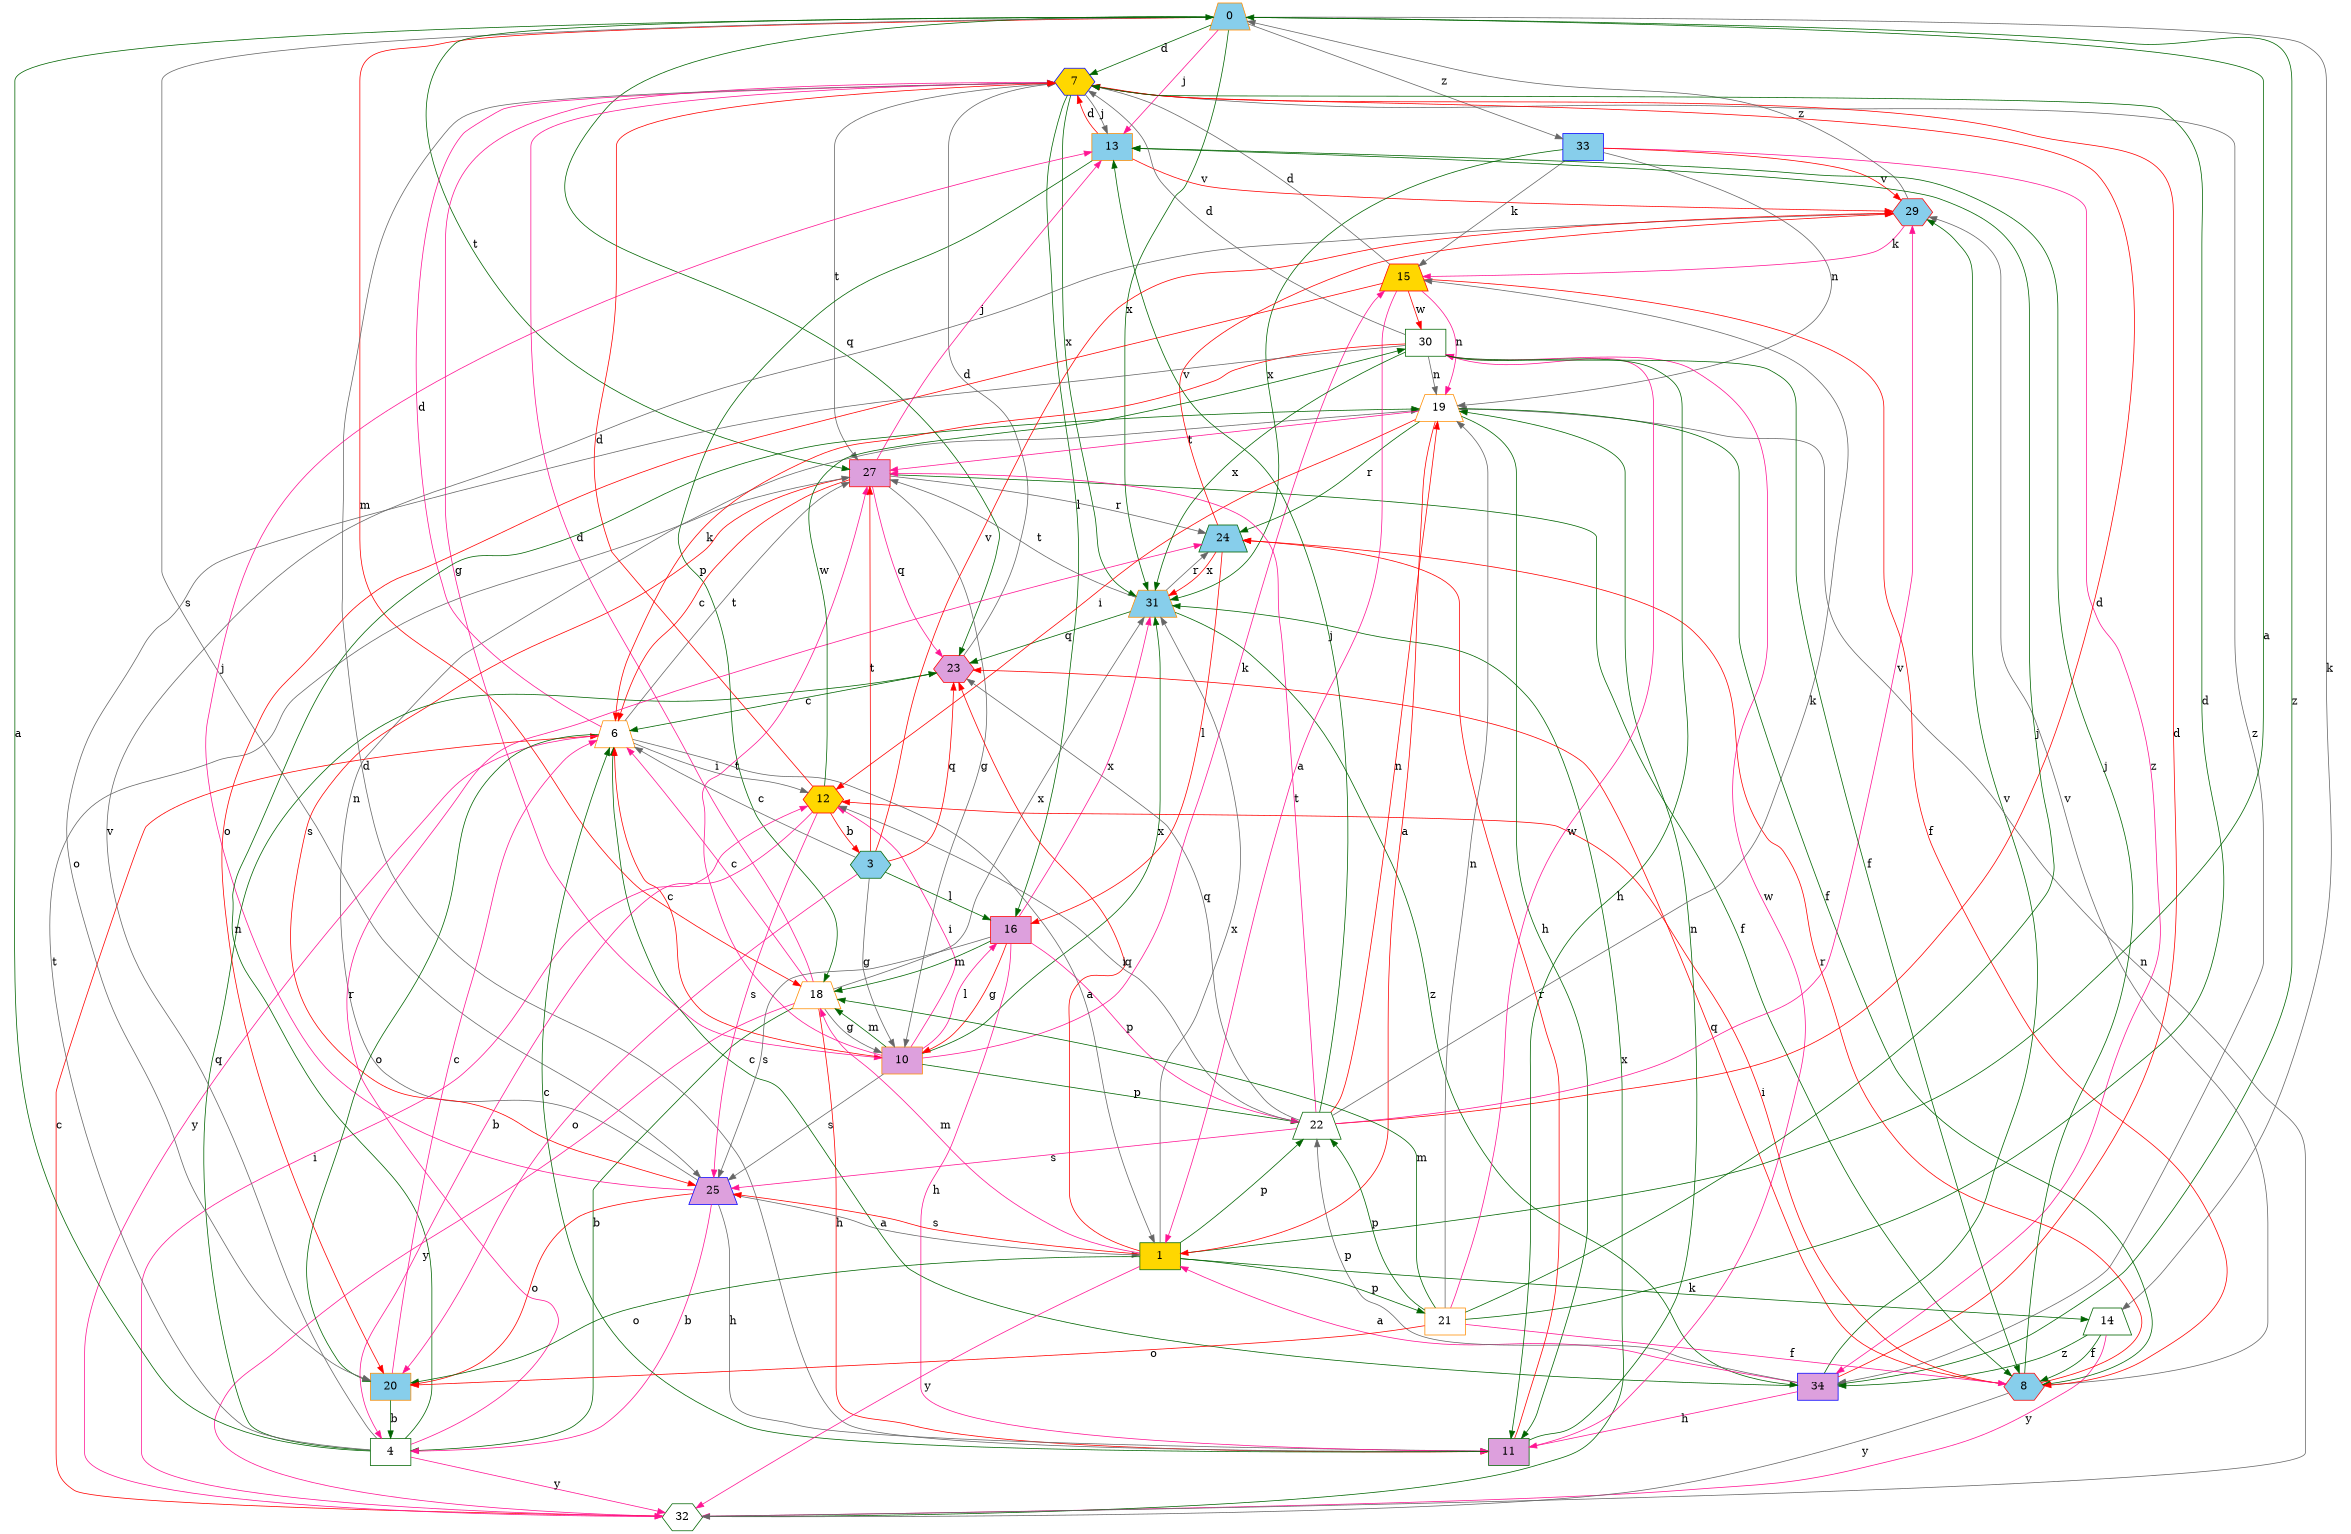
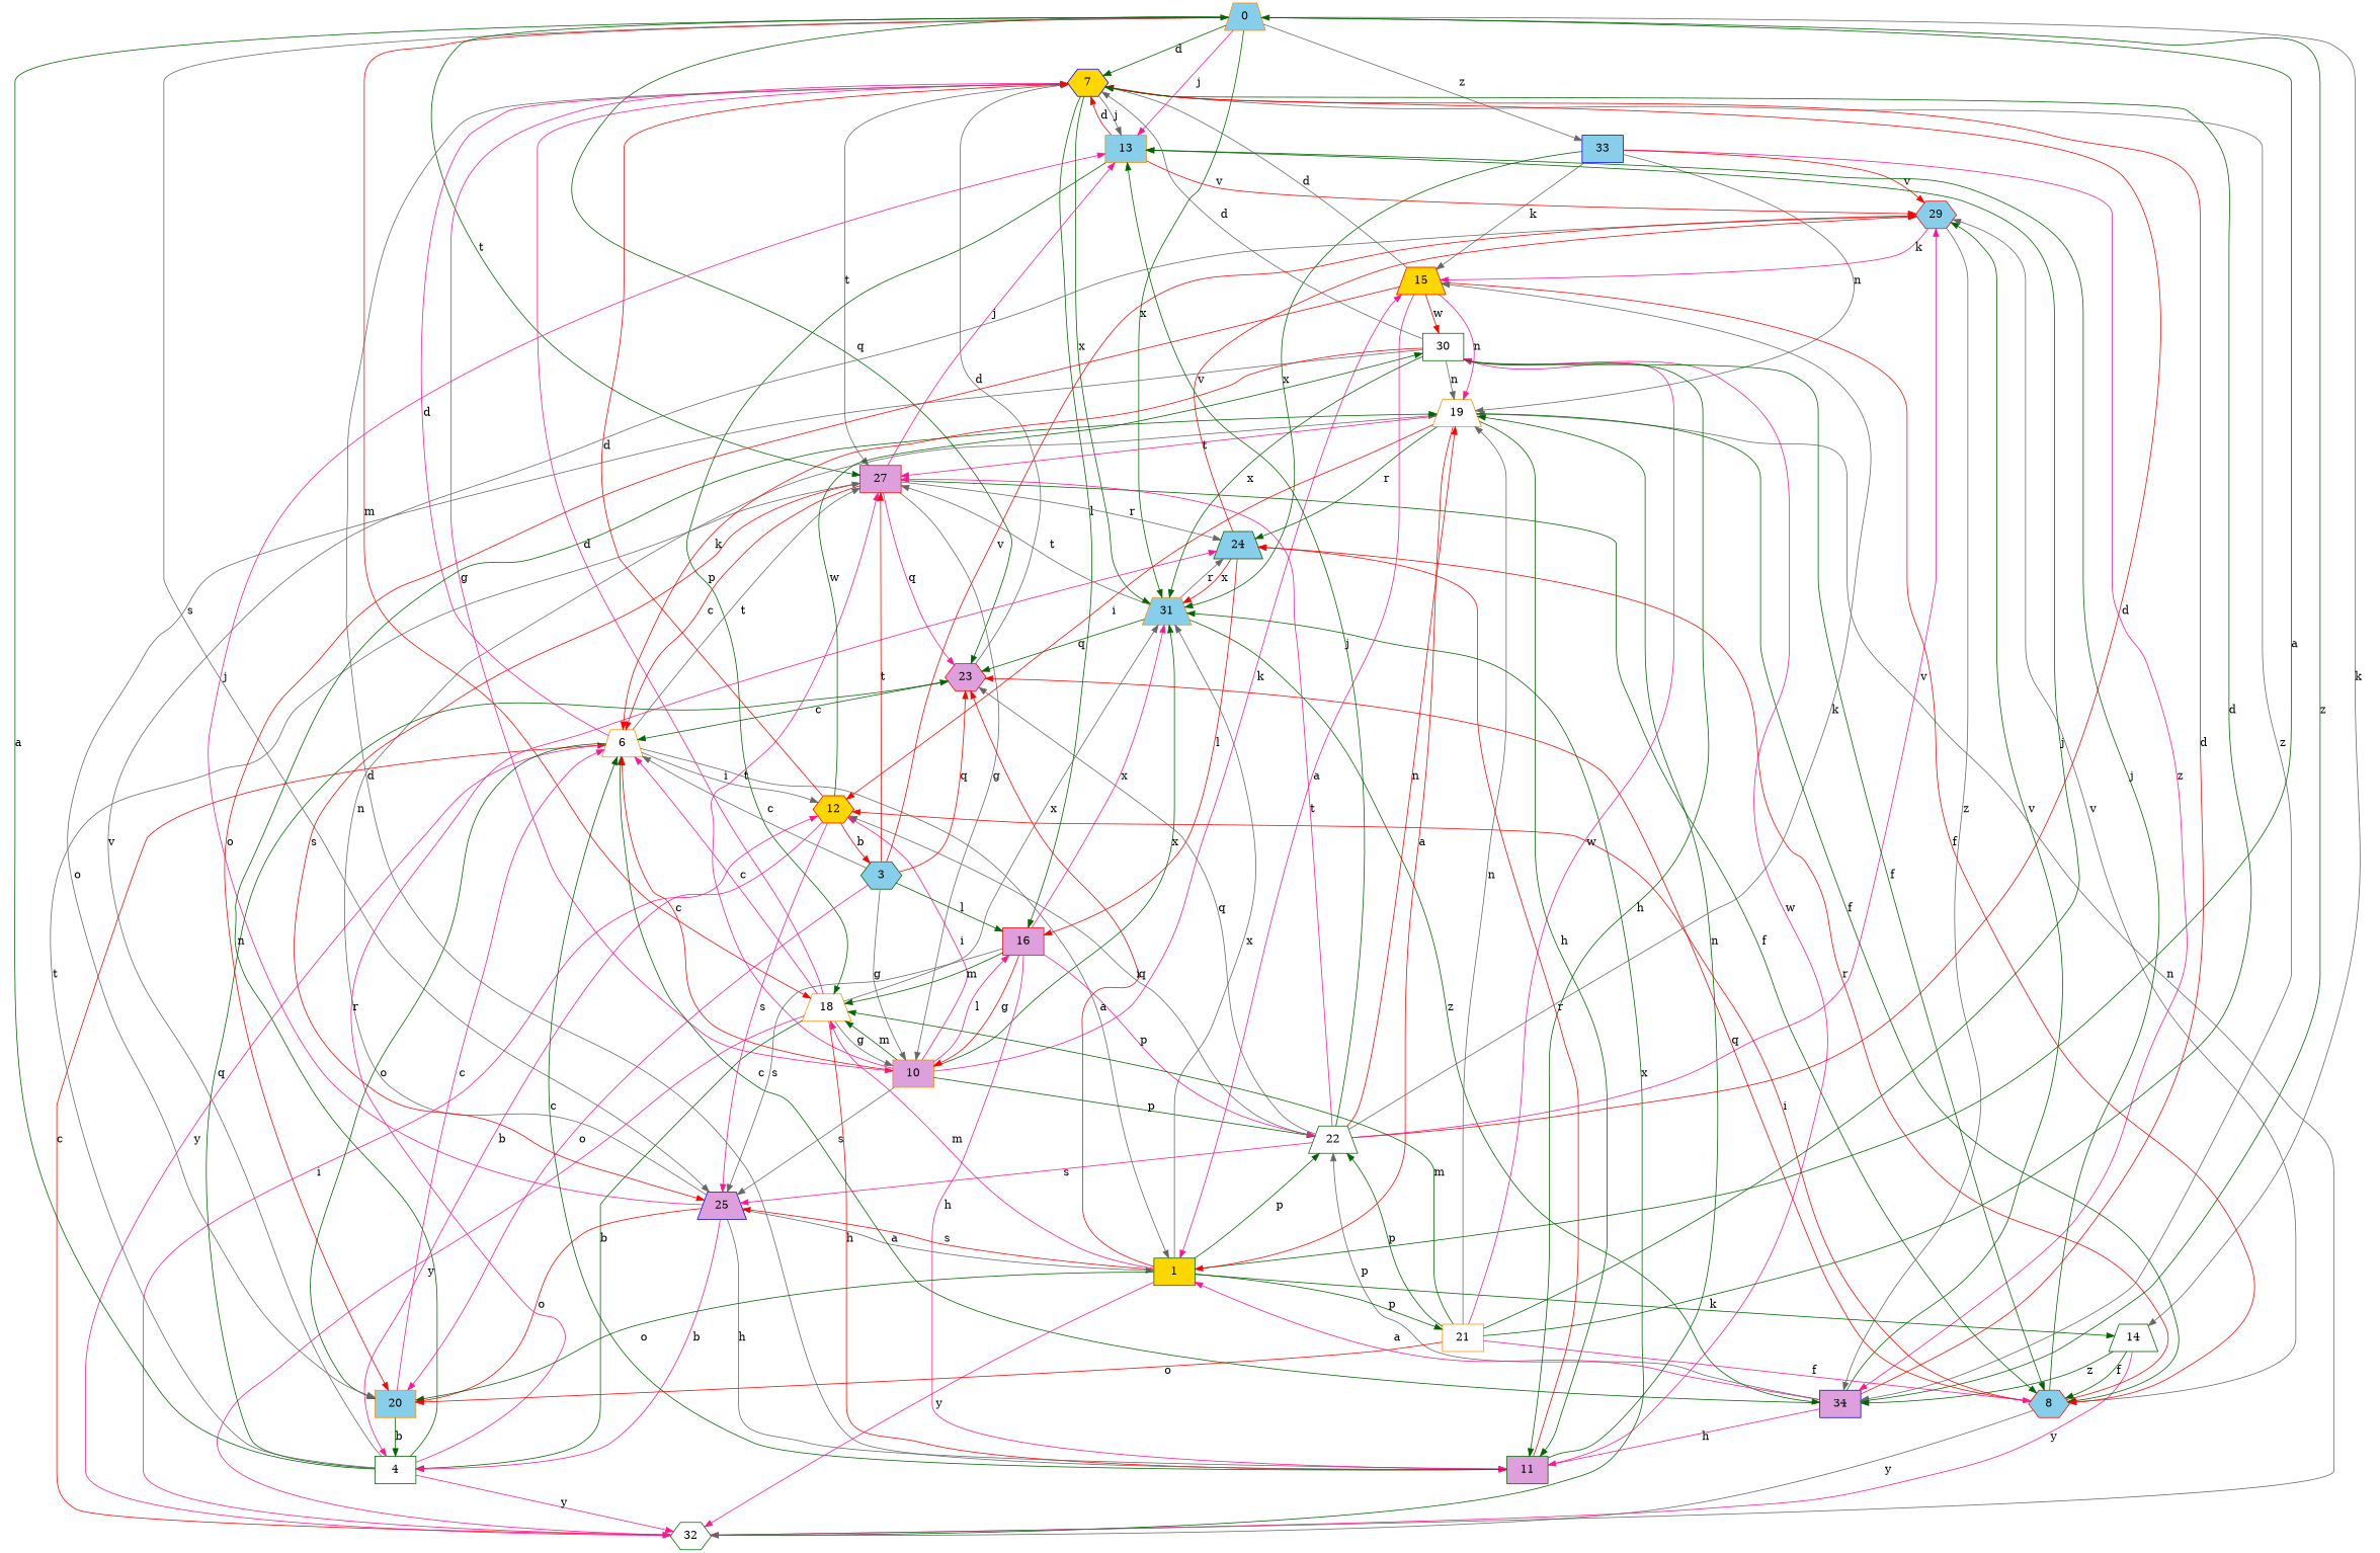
  strict digraph {
    node [color=darkorange fillcolor=skyblue shape=box style=filled]
    edge [color=darkgreen]
    0 [shape=trapezium]
    7 [color=blue fillcolor=gold shape=hexagon]
    13
    14 [color=darkgreen fillcolor=white shape=trapezium]
    18 [fillcolor=white shape=trapezium]
    23 [color=red fillcolor=plum shape=hexagon]
    25 [color=blue fillcolor=plum shape=trapezium]
    27 [color=red fillcolor=plum]
    31 [shape=trapezium]
    33 [color=blue]
    34 [color=blue fillcolor=plum]
    10 [fillcolor=plum]
    16 [color=red fillcolor=plum]
    29 [color=red shape=hexagon]
    32 [color=darkgreen fillcolor=white shape=hexagon]
    8 [color=red shape=hexagon]
    6 [fillcolor=white shape=trapezium]
    4 [color=darkgreen fillcolor=white]
    11 [color=darkgreen fillcolor=plum]
    1 [color=darkgreen fillcolor=gold]
    20
    19 [fillcolor=white shape=trapezium]
    24 [color=darkgreen shape=trapezium]
    15 [color=red fillcolor=gold shape=trapezium]
    22 [color=darkgreen fillcolor=white shape=trapezium]
    21 [fillcolor=white]
    30 [color=darkgreen fillcolor=white]
    12 [color=red fillcolor=gold shape=hexagon]
    3 [color=darkgreen shape=hexagon]
    0 -> 7 [label=d]
    0 -> 13 [color=deeppink label=j]
    0 -> 14 [color=gray40 label=k]
    0 -> 18 [color=red label=m]
    0 -> 23 [label=q]
    0 -> 25 [color=gray40 label=s]
    0 -> 27 [label=t]
    0 -> 31 [label=x]
    0 -> 33 [color=gray40 label=z]
    0 -> 34 [label=z]
    7 -> 13 [color=gray40 label=j]
    7 -> 27 [color=gray40 label=t]
    7 -> 31 [label=x]
    7 -> 34 [color=gray40 label=z]
    7 -> 10 [color=deeppink label=g]
    7 -> 16 [label=l]
    13 -> 7 [color=red label=d]
    13 -> 18 [label=p]
    13 -> 29 [color=red label=v]
    14 -> 34 [label=z]
    14 -> 32 [color=deeppink label=y]
    14 -> 8 [label=f]
    18 -> 7 [color=deeppink label=d]
    18 -> 31 [color=gray40 label=x]
    18 -> 10 [color=gray40 label=g]
    18 -> 32 [color=deeppink label=y]
    18 -> 6 [color=deeppink label=c]
    18 -> 4 [label=b]
    18 -> 11 [color=red label=h]
    23 -> 7 [color=gray40 label=d]
    23 -> 6 [label=c]
    25 -> 13 [color=deeppink label=j]
    25 -> 4 [color=deeppink label=b]
    25 -> 11 [color=gray40 label=h]
    25 -> 1 [color=gray40 label=a]
    25 -> 20 [color=red label=o]
    25 -> 19 [color=gray40 label=n]
    27 -> 13 [color=deeppink label=j]
    27 -> 23 [color=deeppink label=q]
    27 -> 25 [color=red label=s]
    27 -> 10 [color=gray40 label=g]
    27 -> 8 [label=f]
    27 -> 6 [color=red label=c]
    27 -> 24 [color=gray40 label=r]
    31 -> 23 [label=q]
    31 -> 27 [color=gray40 label=t]
    31 -> 34 [label=z]
    31 -> 24 [color=gray40 label=r]
    33 -> 31 [label=x]
    33 -> 34 [color=deeppink label=z]
    33 -> 29 [color=red label=v]
    33 -> 19 [color=gray40 label=n]
    33 -> 15 [color=gray40 label=k]
    34 -> 7 [color=red label=d]
    34 -> 29 [label=v]
    34 -> 6 [label=c]
    34 -> 11 [color=deeppink label=h]
    34 -> 1 [color=deeppink label=a]
    34 -> 22 [color=gray40 label=p]
    10 -> 18 [label=m]
    10 -> 25 [color=gray40 label=s]
    10 -> 27 [color=deeppink label=t]
    10 -> 31 [label=x]
    10 -> 16 [color=deeppink label=l]
    10 -> 6 [color=red label=c]
    10 -> 15 [color=deeppink label=k]
    10 -> 22 [label=p]
    10 -> 12 [color=deeppink label=i]
    16 -> 18 [label=m]
    16 -> 25 [color=gray40 label=s]
    16 -> 31 [color=deeppink label=x]
    16 -> 10 [color=red label=g]
    16 -> 11 [color=deeppink label=h]
    16 -> 22 [color=deeppink label=p]
-   29 -> 0 [color=gray40 label=z]
+   29 -> 34 [color=gray40 label=z]
    29 -> 15 [color=deeppink label=k]
    32 -> 31 [label=x]
    32 -> 6 [color=red label=c]
    32 -> 19 [color=gray40 label=n]
    32 -> 12 [color=deeppink label=i]
    8 -> 13 [label=j]
    8 -> 23 [color=red label=q]
    8 -> 29 [color=gray40 label=v]
    8 -> 32 [color=gray40 label=y]
    8 -> 24 [color=red label=r]
    8 -> 12 [color=red label=i]
    6 -> 7 [color=deeppink label=d]
    6 -> 27 [color=gray40 label=t]
    6 -> 32 [color=deeppink label=y]
    6 -> 1 [color=gray40 label=a]
    6 -> 20 [label=o]
    6 -> 12 [color=gray40 label=i]
    4 -> 0 [label=a]
    4 -> 23 [label=q]
    4 -> 27 [color=gray40 label=t]
    4 -> 29 [color=gray40 label=v]
    4 -> 32 [color=deeppink label=y]
    4 -> 19 [label=n]
    4 -> 24 [color=deeppink label=r]
    11 -> 7 [color=gray40 label=d]
    11 -> 6 [label=c]
    11 -> 19 [label=n]
    11 -> 24 [color=red label=r]
    11 -> 30 [color=deeppink label=w]
    1 -> 0 [label=a]
    1 -> 14 [label=k]
    1 -> 18 [color=deeppink label=m]
    1 -> 23 [color=red label=q]
    1 -> 25 [color=red label=s]
    1 -> 31 [color=gray40 label=x]
    1 -> 32 [color=deeppink label=y]
    1 -> 20 [label=o]
    1 -> 22 [label=p]
    1 -> 21 [label=p]
    20 -> 6 [color=deeppink label=c]
    20 -> 4 [label=b]
    19 -> 27 [color=deeppink label=t]
    19 -> 8 [label=f]
    19 -> 11 [label=h]
    19 -> 1 [color=red label=a]
    19 -> 24 [label=r]
    19 -> 12 [color=red label=i]
    24 -> 31 [color=red label=x]
    24 -> 16 [color=red label=l]
    24 -> 29 [color=red label=v]
    15 -> 7 [color=gray40 label=d]
    15 -> 8 [color=red label=f]
    15 -> 1 [color=deeppink label=a]
    15 -> 20 [color=red label=o]
    15 -> 19 [color=deeppink label=n]
    15 -> 30 [color=red label=w]
    22 -> 7 [color=red label=d]
    22 -> 13 [label=j]
    22 -> 23 [color=gray40 label=q]
    22 -> 25 [color=deeppink label=s]
    22 -> 27 [color=deeppink label=t]
    22 -> 29 [color=deeppink label=v]
    22 -> 19 [color=red label=n]
    22 -> 15 [color=gray40 label=k]
    22 -> 12 [color=gray40 label=i]
    21 -> 7 [label=d]
    21 -> 13 [label=j]
    21 -> 18 [label=m]
    21 -> 8 [color=deeppink label=f]
    21 -> 20 [color=red label=o]
    21 -> 19 [color=gray40 label=n]
    21 -> 22 [label=p]
    21 -> 30 [color=deeppink label=w]
    30 -> 7 [color=gray40 label=d]
    30 -> 31 [label=x]
    30 -> 8 [label=f]
    30 -> 6 [color=red label=k]
    30 -> 11 [label=h]
    30 -> 20 [color=gray40 label=o]
    30 -> 19 [color=gray40 label=n]
    12 -> 7 [color=red label=d]
    12 -> 25 [color=deeppink label=s]
    12 -> 4 [color=deeppink label=b]
    12 -> 30 [label=w]
    12 -> 3 [color=red label=b]
    3 -> 23 [color=red label=q]
    3 -> 27 [color=red label=t]
    3 -> 10 [color=gray40 label=g]
    3 -> 16 [label=l]
    3 -> 29 [color=red label=v]
    3 -> 6 [color=gray40 label=c]
    3 -> 20 [color=deeppink label=o]
  }
